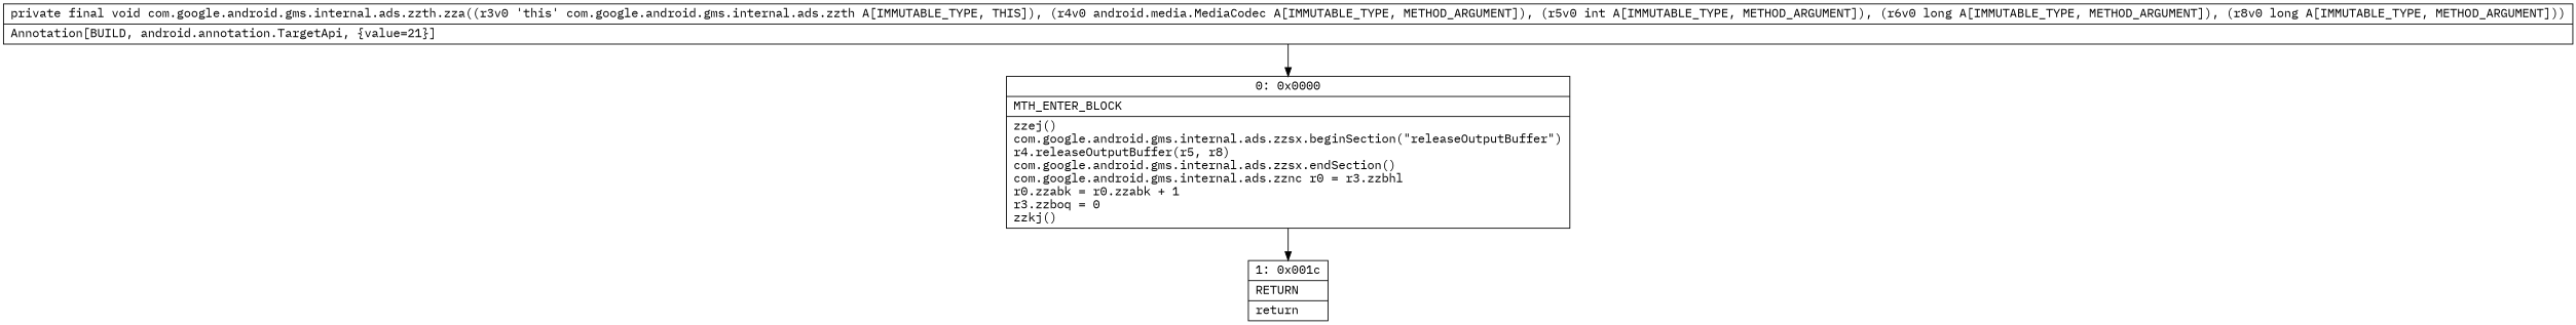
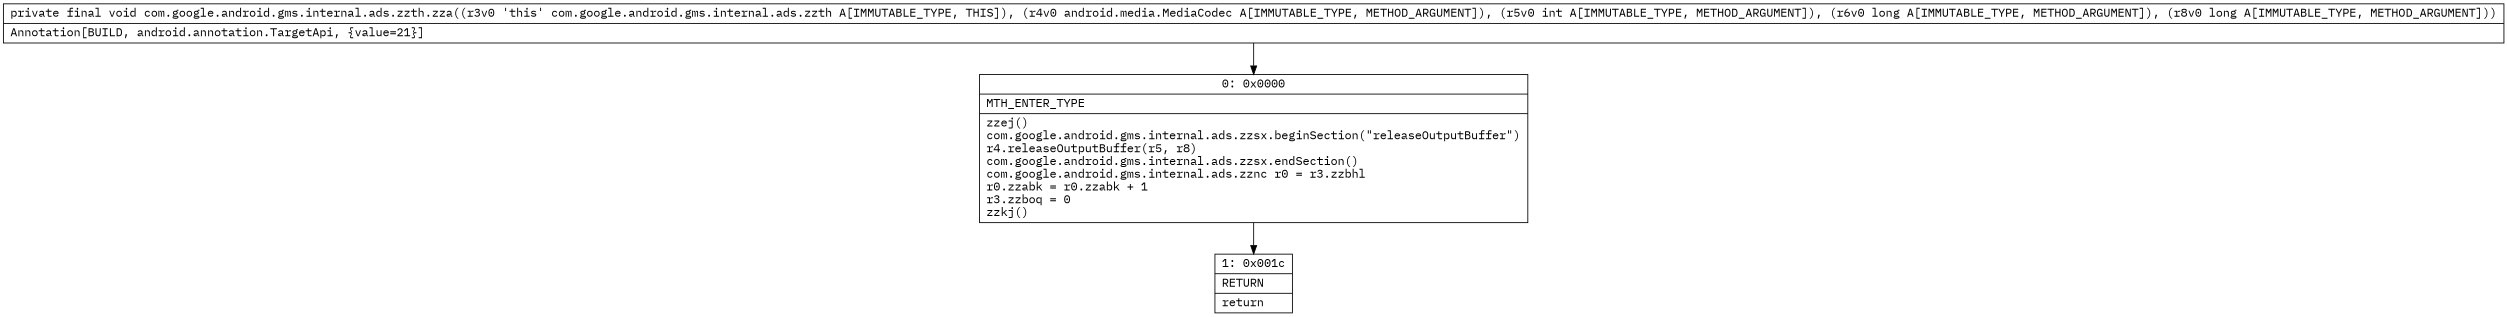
  digraph {
    fontname="IBM Plex Mono"
    node [shape=record fontname="IBM Plex Mono"]
    edge [fontname="IBM Plex Mono"]
-   n1 [label="{0\:\ 0x0000|MTH_ENTER_BLOCK\l|zzej()\lcom.google.android.gms.internal.ads.zzsx.beginSection(\"releaseOutputBuffer\")\lr4.releaseOutputBuffer(r5, r8)\lcom.google.android.gms.internal.ads.zzsx.endSection()\lcom.google.android.gms.internal.ads.zznc r0 = r3.zzbhl\lr0.zzabk = r0.zzabk + 1\lr3.zzboq = 0\lzzkj()\l}"]
+   n1 [label="{0\:\ 0x0000|MTH_ENTER_TYPE\l|zzej()\lcom.google.android.gms.internal.ads.zzsx.beginSection(\"releaseOutputBuffer\")\lr4.releaseOutputBuffer(r5, r8)\lcom.google.android.gms.internal.ads.zzsx.endSection()\lcom.google.android.gms.internal.ads.zznc r0 = r3.zzbhl\lr0.zzabk = r0.zzabk + 1\lr3.zzboq = 0\lzzkj()\l}"]
    n2 [label="{1\:\ 0x001c|RETURN\l|return\l}"]
    n3 [label="{private final void com.google.android.gms.internal.ads.zzth.zza((r3v0 'this' com.google.android.gms.internal.ads.zzth A[IMMUTABLE_TYPE, THIS]), (r4v0 android.media.MediaCodec A[IMMUTABLE_TYPE, METHOD_ARGUMENT]), (r5v0 int A[IMMUTABLE_TYPE, METHOD_ARGUMENT]), (r6v0 long A[IMMUTABLE_TYPE, METHOD_ARGUMENT]), (r8v0 long A[IMMUTABLE_TYPE, METHOD_ARGUMENT]))  | Annotation[BUILD, android.annotation.TargetApi, \{value=21\}]\l}"]
    n1 -> n2
    n3 -> n1
  }
